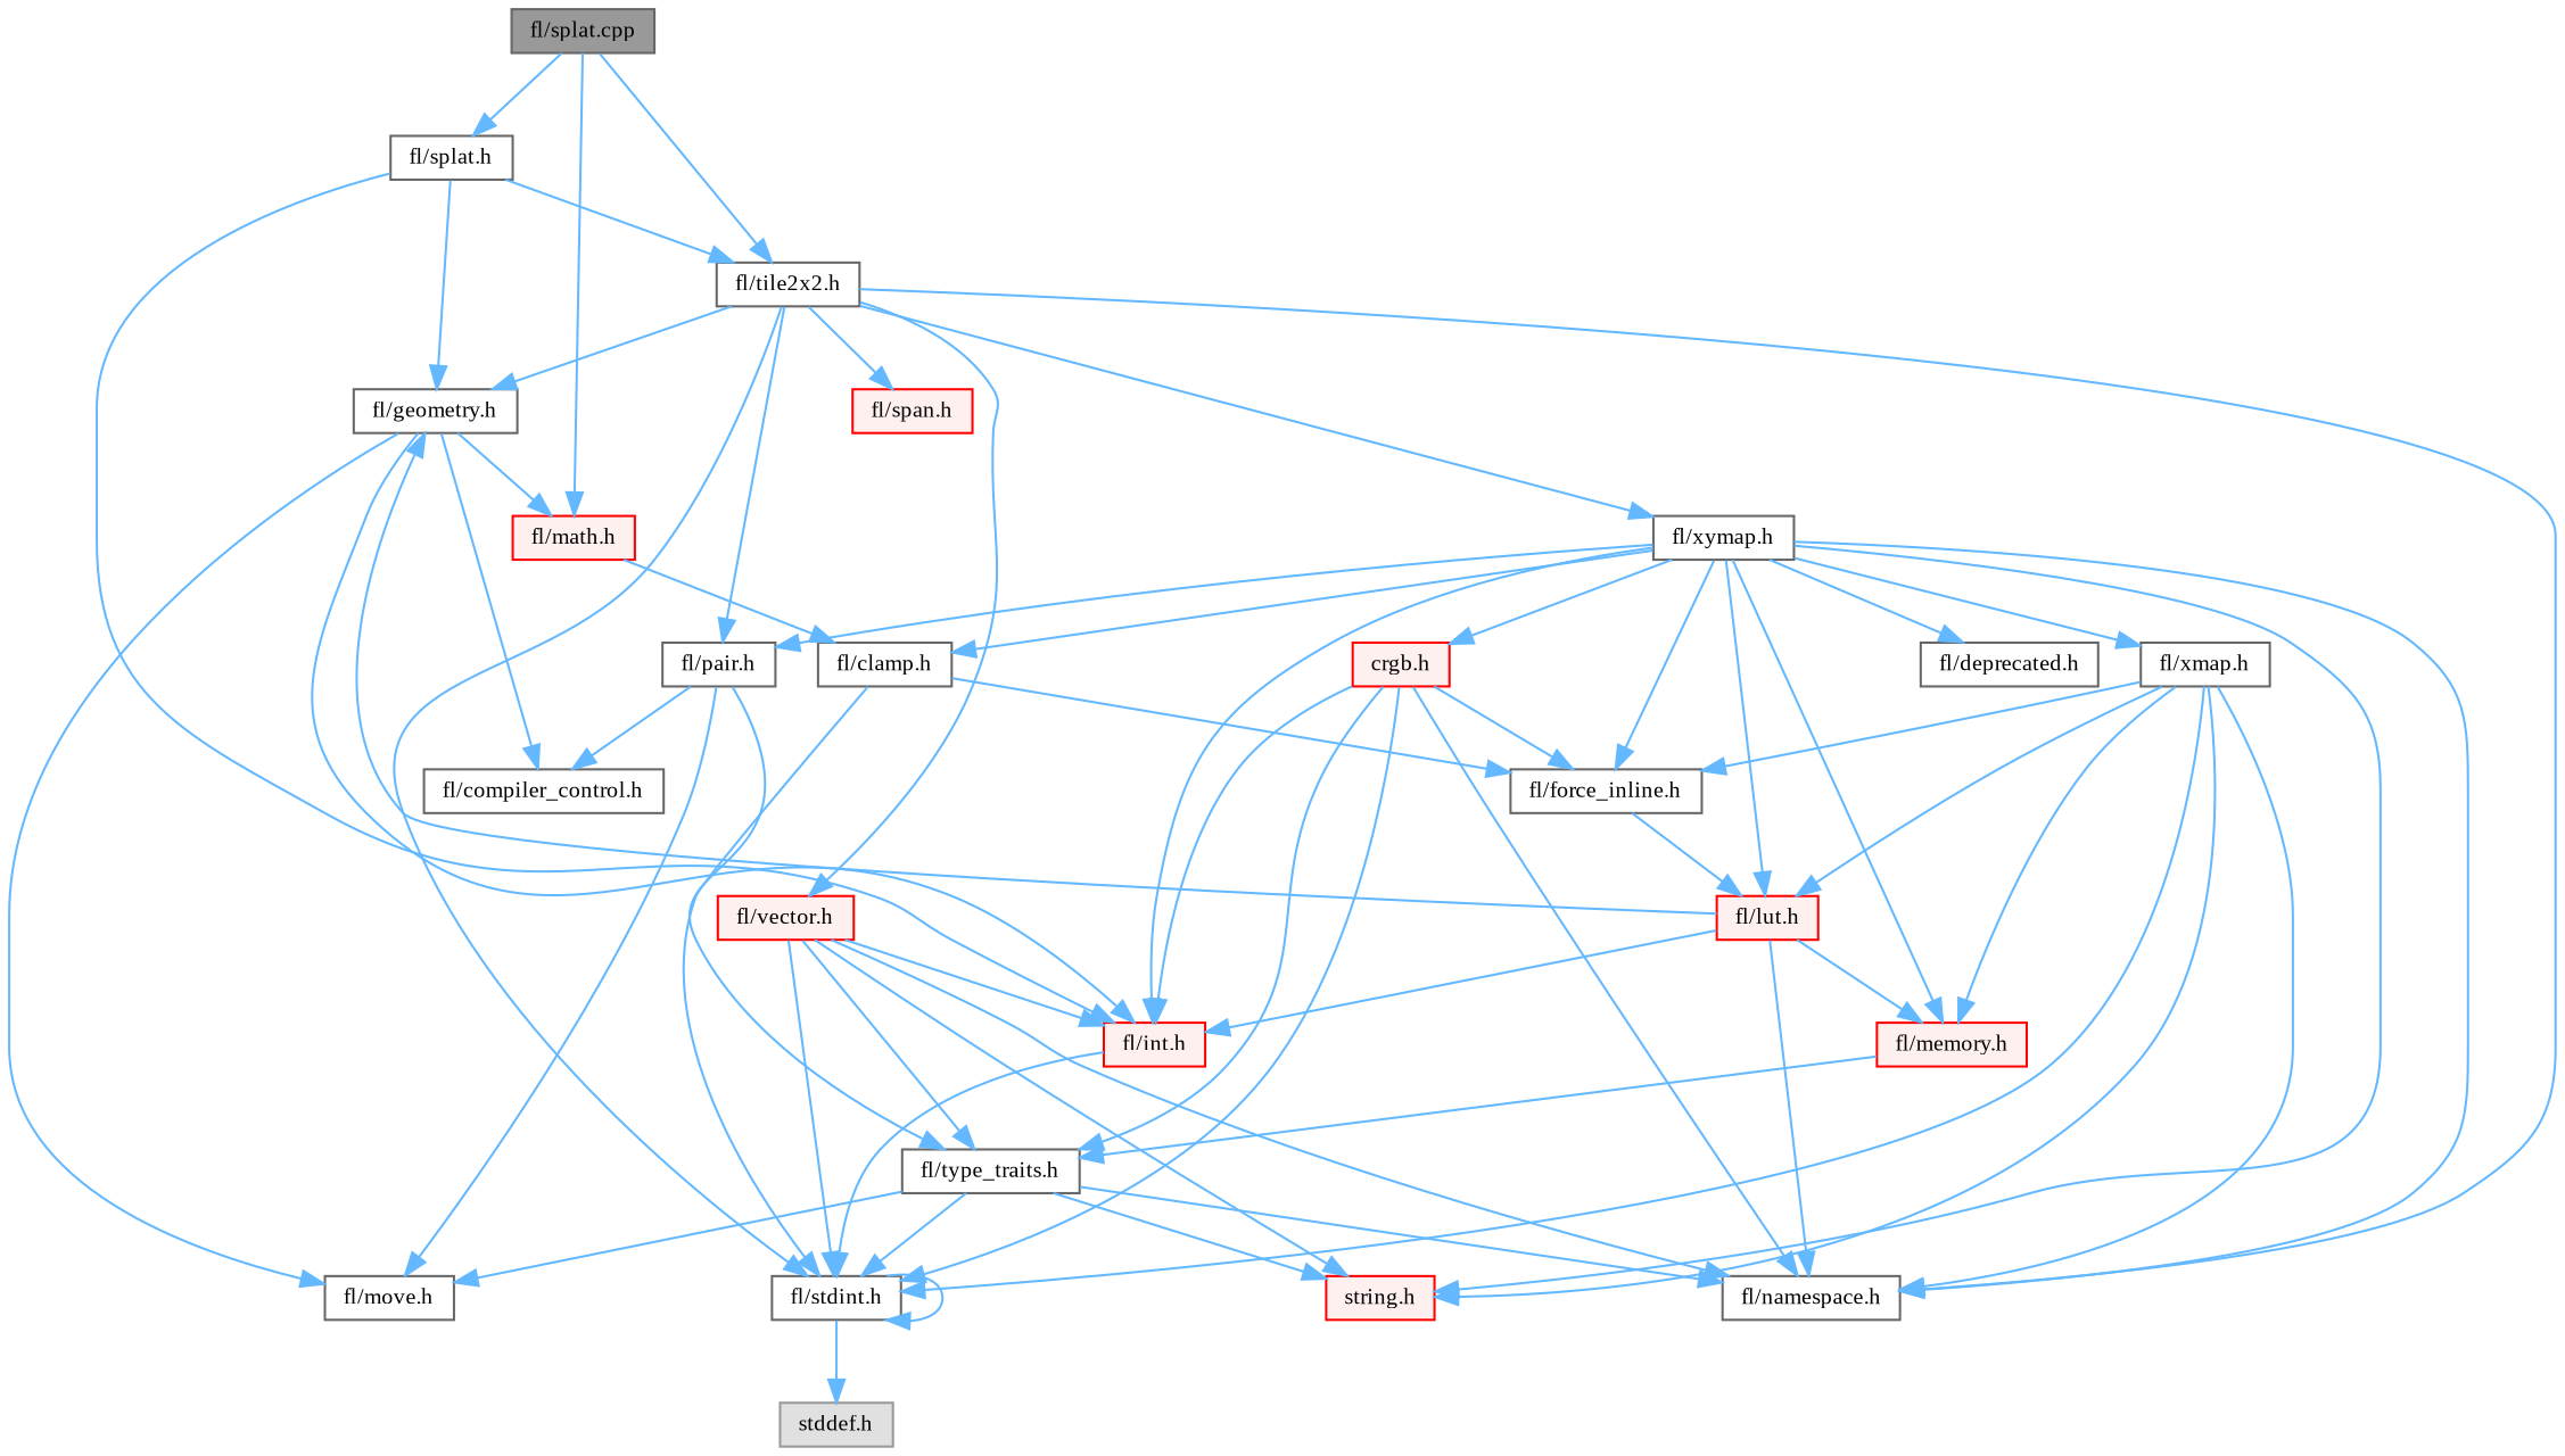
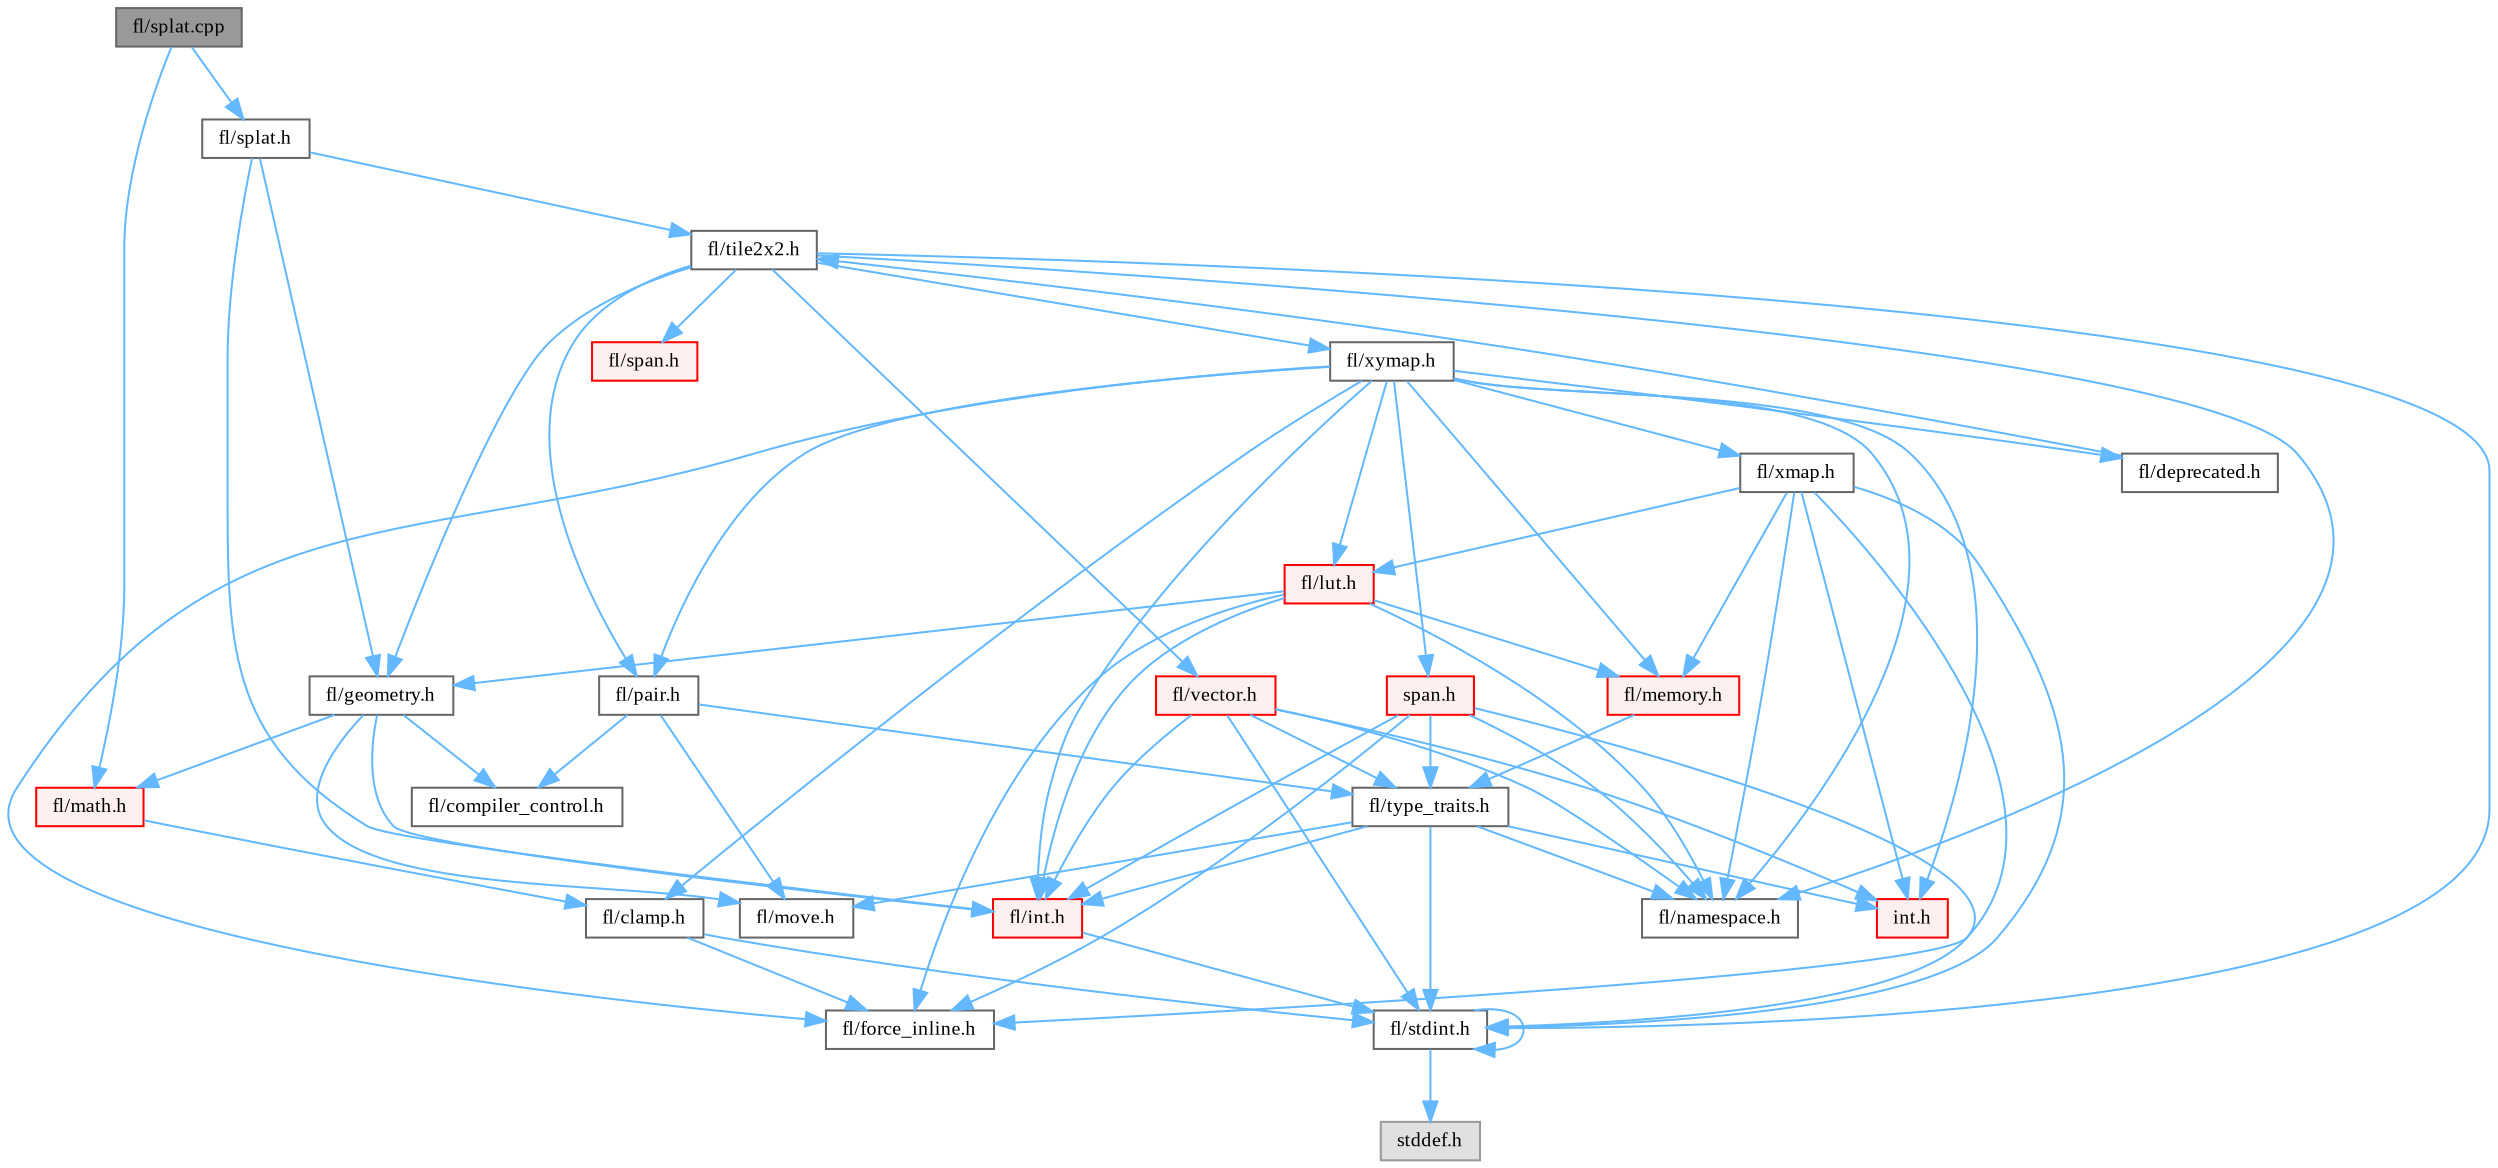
  digraph {
    fontname="Liberation Serif"
    node [color=grey40 fillcolor=white fontname="Liberation Serif" fontsize=10 shape=box style=filled]
    edge [color=steelblue1 fontname="Liberation Serif" fontsize=10 labelfontname=Helvetica labelfontsize=10 style=solid]
    n1 [color=gray40 fillcolor=grey60 fontcolor=black height=0.2 label="fl/splat.cpp" width=0.4]
    n2 [height=0.2 label="fl/tile2x2.h" width=0.4]
    n3 [color=red fillcolor="#FFF0F0" height=0.2 label="fl/math.h" width=0.4]
    n4 [height=0.2 label="fl/splat.h" width=0.4]
    n5 [height=0.2 label="fl/stdint.h" width=0.4]
    n6 [height=0.2 label="fl/geometry.h" width=0.4]
    n7 [height=0.2 label="fl/namespace.h" width=0.4]
    n8 [height=0.2 label="fl/pair.h" width=0.4]
    n9 [color=red fillcolor="#FFF0F0" height=0.2 label="fl/span.h" width=0.4]
    n10 [height=0.2 label="fl/xymap.h" width=0.4]
    n11 [color=red fillcolor="#FFF0F0" height=0.2 label="fl/vector.h" width=0.4]
    n12 [height=0.2 label="fl/clamp.h" width=0.4]
    n13 [color=red fillcolor="#FFF0F0" height=0.2 label="fl/int.h" width=0.4]
    n14 [color=grey60 fillcolor="#E0E0E0" height=0.2 label="stddef.h" width=0.4]
    n15 [height=0.2 label="fl/compiler_control.h" width=0.4]
    n16 [height=0.2 label="fl/move.h" width=0.4]
    n17 [height=0.2 label="fl/type_traits.h" width=0.4]
    n18 [height=0.2 label="fl/force_inline.h" width=0.4]
-   n19 [color=red fillcolor="#FFF0F0" height=0.2 label="string.h" width=0.4]
-   n20 [color=red fillcolor="#FFF0F0" height=0.2 label="crgb.h" width=0.4]
+   n19 [color=red fillcolor="#FFF0F0" height=0.2 label="int.h" width=0.4]
+   n20 [color=red fillcolor="#FFF0F0" height=0.2 label="span.h" width=0.4]
    n21 [color=red fillcolor="#FFF0F0" height=0.2 label="fl/lut.h" width=0.4]
    n22 [color=red fillcolor="#FFF0F0" height=0.2 label="fl/memory.h" width=0.4]
    n23 [height=0.2 label="fl/deprecated.h" width=0.4]
    n24 [height=0.2 label="fl/xmap.h" width=0.4]
-   n1 -> n2
+   n23 -> n2
    n1 -> n3
    n1 -> n4
    n2 -> n5
    n2 -> n6
    n2 -> n7
    n2 -> n8
    n2 -> n9
    n2 -> n10
    n2 -> n11
    n3 -> n12
    n4 -> n2
    n4 -> n6
    n4 -> n13
    n5 -> n5
    n5 -> n14
    n6 -> n3
    n6 -> n13
    n6 -> n15
    n6 -> n16
    n8 -> n15
    n8 -> n16
    n8 -> n17
    n10 -> n7
    n10 -> n8
    n10 -> n12
    n10 -> n13
    n10 -> n18
    n10 -> n19
    n10 -> n20
    n10 -> n21
    n10 -> n22
    n10 -> n23
    n10 -> n24
    n11 -> n5
    n11 -> n7
    n11 -> n13
    n11 -> n17
    n11 -> n19
    n12 -> n5
    n12 -> n18
    n13 -> n5
    n17 -> n5
    n17 -> n7
+   n17 -> n13
    n17 -> n16
    n17 -> n19
    n20 -> n5
    n20 -> n7
    n20 -> n13
    n20 -> n17
    n20 -> n18
    n21 -> n6
    n21 -> n7
    n21 -> n13
-   n18 -> n21
+   n21 -> n18
    n21 -> n22
    n22 -> n17
    n24 -> n5
    n24 -> n7
    n24 -> n18
    n24 -> n19
    n24 -> n21
    n24 -> n22
  }
